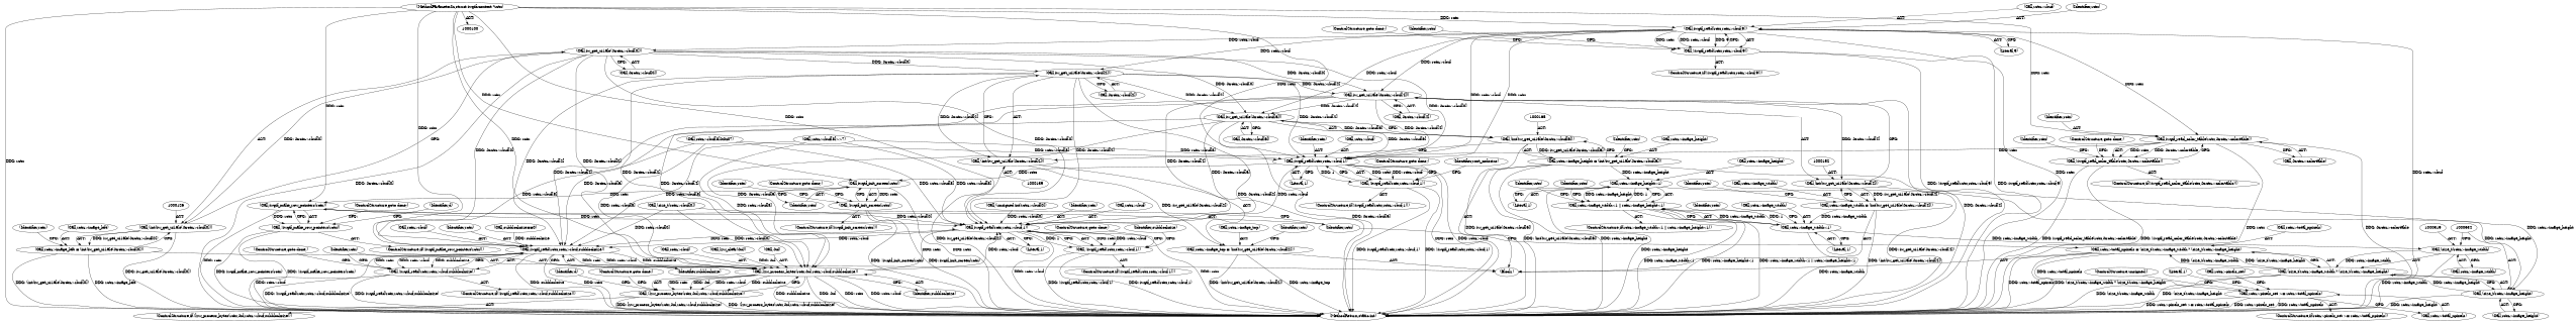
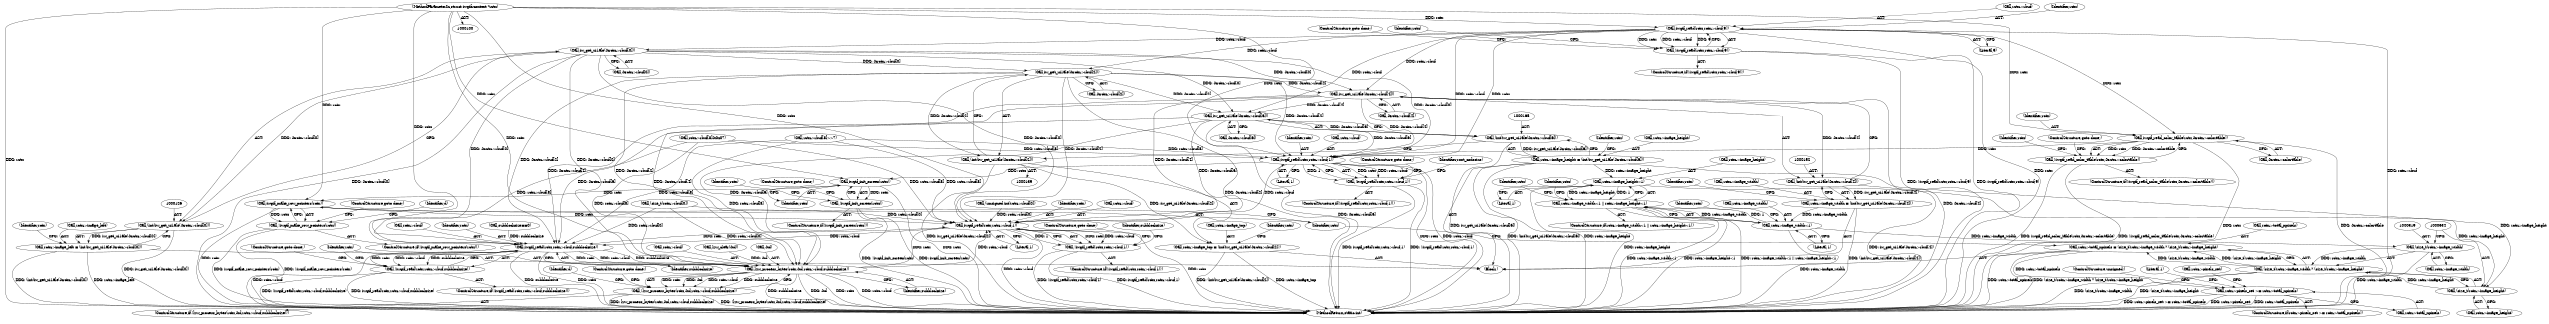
  digraph {
    n1 [label="(Call,iwgif_read(rctx,rctx->rbuf,9))"]
    n2 [label="(Call,!iwgif_read(rctx,rctx->rbuf,9))"]
    n3 [label="(Call,iw_get_ui16le(&rctx->rbuf[0]))"]
    n4 [label="(Call,iw_get_ui16le(&rctx->rbuf[2]))"]
    n5 [label="(Call,iw_get_ui16le(&rctx->rbuf[4]))"]
    n6 [label="(Call,iw_get_ui16le(&rctx->rbuf[6]))"]
    n7 [label="(Call,iwgif_read(rctx,rctx->rbuf,1))"]
    n8 [label="(Call,iwgif_read_color_table(rctx,&rctx->colortable))"]
    n9 [label="(MethodReturn,static int)"]
    n10 [label="(Literal,9)"]
    n11 [label="(ControlStructure,if(!iwgif_read(rctx,rctx->rbuf,9)))"]
    n12 [label="(Call,iwgif_read(rctx,rctx->rbuf,1))"]
    n13 [label="(Call,iwgif_read(rctx,rctx->rbuf,subblocksize))"]
    n14 [label="(Call,lzw_process_bytes(rctx,&d,rctx->rbuf,subblocksize))"]
    n15 [label="(Call,(int)iw_get_ui16le(&rctx->rbuf[0]))"]
    n16 [label="(Call,&rctx->rbuf[0])"]
    n17 [label="(Call,(int)iw_get_ui16le(&rctx->rbuf[2]))"]
    n18 [label="(Call,&rctx->rbuf[2])"]
    n19 [label="(Call,(int)iw_get_ui16le(&rctx->rbuf[4]))"]
    n20 [label="(Call,&rctx->rbuf[4])"]
    n21 [label="(Call,(int)iw_get_ui16le(&rctx->rbuf[6]))"]
    n22 [label="(Call,&rctx->rbuf[6])"]
    n23 [label="(Call,iwgif_init_screen(rctx))"]
    n24 [label="(Call,!iwgif_read(rctx,rctx->rbuf,1))"]
    n25 [label="(Literal,1)"]
    n26 [label="(Call,!iwgif_read_color_table(rctx,&rctx->colortable))"]
    n27 [label="(Call,&rctx->colortable)"]
    n28 [label="(MethodParameterIn,struct iwgifrcontext *rctx)"]
    n29 [label="(Call,iwgif_make_row_pointers(rctx))"]
    1000100
    n31 [label="(Call,!iwgif_init_screen(rctx))"]
    n32 [label="(Identifier,rctx)"]
    n33 [label="(Call,!iwgif_make_row_pointers(rctx))"]
    n34 [label="(Identifier,rctx)"]
    n35 [label="(Call,!iwgif_read(rctx,rctx->rbuf,1))"]
    n36 [label="(Literal,1)"]
    n37 [label="(Call,!iwgif_read(rctx,rctx->rbuf,subblocksize))"]
    n38 [label="(Identifier,subblocksize)"]
    n39 [label="(Call,!lzw_process_bytes(rctx,&d,rctx->rbuf,subblocksize))"]
    n40 [label="(Identifier,subblocksize)"]
    n41 [label="(Call,rctx->image_left = (int)iw_get_ui16le(&rctx->rbuf[0]))"]
    n42 [label="(Block,)"]
    n43 [label="(Call,rctx->image_top = (int)iw_get_ui16le(&rctx->rbuf[2]))"]
    n44 [label="(Call,rctx->image_width = (int)iw_get_ui16le(&rctx->rbuf[4]))"]
    n45 [label="(Call,rctx->image_width<1)"]
    n46 [label="(Call,rctx->image_width<1 || rctx->image_height<1)"]
    n47 [label="(Call,(size_t)rctx->image_width)"]
    n48 [label="(Literal,1)"]
    n49 [label="(Call,rctx->image_height<1)"]
    n50 [label="(ControlStructure,if(rctx->image_width<1 || rctx->image_height<1))"]
    n51 [label="(Call,(size_t)rctx->image_width * (size_t)rctx->image_height)"]
    n52 [label="(Call,rctx->image_width)"]
    n53 [label="(Call,(size_t)rctx->image_height)"]
    n54 [label="(Literal,1)"]
    n55 [label="(Call,rctx->total_npixels = (size_t)rctx->image_width * (size_t)rctx->image_height)"]
    n56 [label="(Call,rctx->pixels_set >= rctx->total_npixels)"]
    n57 [label="(Call,rctx->image_height)"]
    n58 [label="(Call,rctx->total_npixels)"]
    n59 [label="(ControlStructure,if(rctx->pixels_set >= rctx->total_npixels))"]
    n60 [label="(Call,rctx->image_height = (int)iw_get_ui16le(&rctx->rbuf[6]))"]
    n61 [label="(ControlStructure,if(!iwgif_read(rctx,rctx->rbuf,1)))"]
    n62 [label="(ControlStructure,if(!iwgif_init_screen(rctx)))"]
    n63 [label="(ControlStructure,if(!iwgif_make_row_pointers(rctx)))"]
    n64 [label="(ControlStructure,if(!iwgif_read(rctx,rctx->rbuf,1)))"]
    n65 [label="(ControlStructure,if(!iwgif_read(rctx,rctx->rbuf,subblocksize)))"]
    n66 [label="(ControlStructure,if(!lzw_process_bytes(rctx,&d,rctx->rbuf,subblocksize)))"]
    n67 [label="(ControlStructure,if(!iwgif_read_color_table(rctx,&rctx->colortable)))"]
    n68 [label="(Identifier,rctx)"]
    n69 [label="(Identifier,rctx)"]
    n70 [label="(Call,rctx->total_npixels)"]
    n71 [label="(ControlStructure,goto done;)"]
    n72 [label="(Call,rctx->rbuf)"]
    n73 [label="(Call,rctx->image_left)"]
    n74 [label="(Identifier,rctx)"]
    n75 [label="(Call,rctx->image_width)"]
    n76 [label="(Identifier,rctx)"]
    n77 [label="(Identifier,d)"]
    n78 [label="(Call,rctx->rbuf[8]>>7)"]
    n79 [label="(Identifier,rctx)"]
    n80 [label="(Call,rctx->image_height)"]
    n81 [label="(ControlStructure,goto done;)"]
    n82 [label="(Identifier,root_codesize)"]
    n83 [label="(Identifier,rctx)"]
    n84 [label="(Call,subblocksize==0)"]
    n85 [label="(Call,rctx->rbuf)"]
    n86 [label="(Call,rctx->image_width)"]
    n87 [label="(Identifier,rctx)"]
    n88 [label="(Identifier,rctx)"]
    n89 [label="(Call,rctx->image_height)"]
    n90 [label="(Call,(unsigned int)rctx->rbuf[0])"]
    n91 [label="(Call,rctx->rbuf[8]&0x07)"]
    n92 [label="(ControlStructure,goto done;)"]
    n93 [label="(Identifier,rctx)"]
    n94 [label="(Identifier,rctx)"]
    n95 [label="(Call,rctx->rbuf)"]
    n96 [label="(ControlStructure,goto done;)"]
    n97 [label="(ControlStructure,goto done;)"]
    n98 [label="(Identifier,rctx)"]
    n99 [label="(Identifier,d)"]
    n100 [label="(Call,rctx->image_top)"]
    n101 [label="(Identifier,subblocksize)"]
    n102 [label="(Identifier,rctx)"]
    n103 [label="(Identifier,rctx)"]
    n104 [label="(ControlStructure,goto done;)"]
    n105 [label="(Literal,1)"]
    n106 [label="(ControlStructure,goto done;)"]
    n107 [label="(Call,&d)"]
    n108 [label="(Identifier,rctx)"]
    n109 [label="(Call,rctx->rbuf)"]
    n110 [label="(Call,(size_t)rctx->rbuf[0])"]
    n111 [label="(Call,rctx->pixels_set)"]
    n112 [label="(ControlStructure,unsigned;)"]
    n113 [label="(Identifier,rctx)"]
    n114 [label="(Call,lzw_clear(&d))"]
    n115 [label="(Identifier,rctx)"]
    n116 [label="(Call,rctx->rbuf)"]
    n117 [label="(ControlStructure,goto done;)"]
    1000126
    1000139
    1000152
    1000319
    n122 [label=1000334]
    1000165
    n1 -> n2 [label="AST: "]
    n1 -> n2 [label="DDG: rctx"]
    n1 -> n2 [label="DDG: rctx->rbuf"]
    n1 -> n2 [label="DDG: 9"]
    n1 -> n3 [label="DDG: rctx->rbuf"]
    n1 -> n4 [label="DDG: rctx->rbuf"]
    n1 -> n5 [label="DDG: rctx->rbuf"]
    n1 -> n6 [label="DDG: rctx->rbuf"]
    n1 -> n7 [label="DDG: rctx"]
    n1 -> n7 [label="DDG: rctx->rbuf"]
    n1 -> n8 [label="DDG: rctx"]
    n1 -> n9 [label="DDG: rctx"]
    n1 -> n9 [label="DDG: rctx->rbuf"]
    n1 -> n10 [label="CFG: "]
    n2 -> n1 [label="CFG: "]
    n2 -> n9 [label="DDG: iwgif_read(rctx,rctx->rbuf,9)"]
    n2 -> n9 [label="DDG: !iwgif_read(rctx,rctx->rbuf,9)"]
    n2 -> n11 [label="AST: "]
    n3 -> n4 [label="DDG: &rctx->rbuf[0]"]
    n3 -> n5 [label="DDG: &rctx->rbuf[0]"]
    n3 -> n6 [label="DDG: &rctx->rbuf[0]"]
    n3 -> n7 [label="DDG: &rctx->rbuf[0]"]
    n3 -> n9 [label="DDG: &rctx->rbuf[0]"]
    n3 -> n12 [label="DDG: &rctx->rbuf[0]"]
    n3 -> n13 [label="DDG: &rctx->rbuf[0]"]
    n3 -> n14 [label="DDG: &rctx->rbuf[0]"]
    n3 -> n15 [label="AST: "]
    n3 -> n15 [label="DDG: &rctx->rbuf[0]"]
    n3 -> n16 [label="CFG: "]
    n4 -> n5 [label="DDG: &rctx->rbuf[2]"]
    n4 -> n6 [label="DDG: &rctx->rbuf[2]"]
    n4 -> n7 [label="DDG: &rctx->rbuf[2]"]
    n4 -> n9 [label="DDG: &rctx->rbuf[2]"]
    n4 -> n12 [label="DDG: &rctx->rbuf[2]"]
    n4 -> n13 [label="DDG: &rctx->rbuf[2]"]
    n4 -> n14 [label="DDG: &rctx->rbuf[2]"]
    n4 -> n17 [label="AST: "]
    n4 -> n17 [label="DDG: &rctx->rbuf[2]"]
    n4 -> n18 [label="CFG: "]
    n5 -> n6 [label="DDG: &rctx->rbuf[4]"]
    n5 -> n7 [label="DDG: &rctx->rbuf[4]"]
    n5 -> n9 [label="DDG: &rctx->rbuf[4]"]
    n5 -> n12 [label="DDG: &rctx->rbuf[4]"]
    n5 -> n13 [label="DDG: &rctx->rbuf[4]"]
    n5 -> n14 [label="DDG: &rctx->rbuf[4]"]
    n5 -> n19 [label="AST: "]
    n5 -> n19 [label="DDG: &rctx->rbuf[4]"]
    n5 -> n20 [label="CFG: "]
    n6 -> n7 [label="DDG: &rctx->rbuf[6]"]
    n6 -> n9 [label="DDG: &rctx->rbuf[6]"]
    n6 -> n12 [label="DDG: &rctx->rbuf[6]"]
    n6 -> n13 [label="DDG: &rctx->rbuf[6]"]
    n6 -> n14 [label="DDG: &rctx->rbuf[6]"]
    n6 -> n21 [label="AST: "]
    n6 -> n21 [label="DDG: &rctx->rbuf[6]"]
    n6 -> n22 [label="CFG: "]
    n7 -> n9 [label="DDG: rctx"]
    n7 -> n9 [label="DDG: rctx->rbuf"]
    n7 -> n12 [label="DDG: rctx->rbuf"]
    n7 -> n23 [label="DDG: rctx"]
    n7 -> n24 [label="AST: "]
    n7 -> n24 [label="DDG: rctx"]
    n7 -> n24 [label="DDG: rctx->rbuf"]
    n7 -> n24 [label="DDG: 1"]
    n7 -> n25 [label="CFG: "]
    n8 -> n7 [label="DDG: rctx"]
    n8 -> n9 [label="DDG: rctx"]
    n8 -> n9 [label="DDG: &rctx->colortable"]
    n8 -> n26 [label="AST: "]
    n8 -> n26 [label="DDG: rctx"]
    n8 -> n26 [label="DDG: &rctx->colortable"]
    n8 -> n27 [label="CFG: "]
    n10 -> n1 [label="AST: "]
    n12 -> n9 [label="DDG: rctx->rbuf"]
    n12 -> n9 [label="DDG: rctx"]
    n12 -> n13 [label="DDG: rctx"]
    n12 -> n13 [label="DDG: rctx->rbuf"]
    n12 -> n35 [label="AST: "]
    n12 -> n35 [label="DDG: rctx"]
    n12 -> n35 [label="DDG: rctx->rbuf"]
    n12 -> n35 [label="DDG: 1"]
    n12 -> n36 [label="CFG: "]
    n13 -> n9 [label="DDG: rctx"]
    n13 -> n9 [label="DDG: rctx->rbuf"]
    n13 -> n9 [label="DDG: subblocksize"]
    n13 -> n14 [label="DDG: rctx"]
    n13 -> n14 [label="DDG: rctx->rbuf"]
    n13 -> n14 [label="DDG: subblocksize"]
    n13 -> n37 [label="AST: "]
    n13 -> n37 [label="DDG: rctx"]
    n13 -> n37 [label="DDG: rctx->rbuf"]
    n13 -> n37 [label="DDG: subblocksize"]
    n13 -> n38 [label="CFG: "]
    n14 -> n9 [label="DDG: subblocksize"]
    n14 -> n9 [label="DDG: &d"]
    n14 -> n9 [label="DDG: rctx"]
    n14 -> n9 [label="DDG: rctx->rbuf"]
    n14 -> n12 [label="DDG: rctx"]
    n14 -> n12 [label="DDG: rctx->rbuf"]
    n14 -> n39 [label="AST: "]
    n14 -> n39 [label="DDG: rctx"]
    n14 -> n39 [label="DDG: &d"]
    n14 -> n39 [label="DDG: rctx->rbuf"]
    n14 -> n39 [label="DDG: subblocksize"]
    n14 -> n40 [label="CFG: "]
    n15 -> n3 [label="CFG: "]
    n15 -> n9 [label="DDG: iw_get_ui16le(&rctx->rbuf[0])"]
    n15 -> n41 [label="AST: "]
    n15 -> n41 [label="DDG: iw_get_ui16le(&rctx->rbuf[0])"]
    n16 -> n3 [label="AST: "]
    n17 -> n4 [label="CFG: "]
    n17 -> n9 [label="DDG: iw_get_ui16le(&rctx->rbuf[2])"]
    n17 -> n43 [label="AST: "]
    n17 -> n43 [label="DDG: iw_get_ui16le(&rctx->rbuf[2])"]
    n18 -> n4 [label="AST: "]
    n19 -> n5 [label="CFG: "]
    n19 -> n9 [label="DDG: iw_get_ui16le(&rctx->rbuf[4])"]
    n19 -> n44 [label="AST: "]
    n19 -> n44 [label="DDG: iw_get_ui16le(&rctx->rbuf[4])"]
    n20 -> n5 [label="AST: "]
    n21 -> n6 [label="CFG: "]
    n21 -> n9 [label="DDG: iw_get_ui16le(&rctx->rbuf[6])"]
    n21 -> n17 [label="CFG: "]
    n21 -> n60 [label="AST: "]
    n21 -> n60 [label="DDG: iw_get_ui16le(&rctx->rbuf[6])"]
    n22 -> n6 [label="AST: "]
    n23 -> n9 [label="DDG: rctx"]
    n23 -> n29 [label="DDG: rctx"]
    n23 -> n31 [label="AST: "]
    n23 -> n31 [label="DDG: rctx"]
    n23 -> n32 [label="CFG: "]
    n24 -> n7 [label="CFG: "]
    n24 -> n9 [label="DDG: !iwgif_read(rctx,rctx->rbuf,1)"]
    n24 -> n9 [label="DDG: iwgif_read(rctx,rctx->rbuf,1)"]
    n24 -> n61 [label="AST: "]
    n25 -> n7 [label="AST: "]
    n26 -> n8 [label="CFG: "]
    n26 -> n9 [label="DDG: iwgif_read_color_table(rctx,&rctx->colortable)"]
    n26 -> n9 [label="DDG: !iwgif_read_color_table(rctx,&rctx->colortable)"]
    n26 -> n67 [label="AST: "]
    n27 -> n8 [label="AST: "]
    n28 -> n1 [label="DDG: rctx"]
    n28 -> n7 [label="DDG: rctx"]
    n28 -> n8 [label="DDG: rctx"]
    n28 -> n9 [label="DDG: rctx"]
    n28 -> n12 [label="DDG: rctx"]
    n28 -> n13 [label="DDG: rctx"]
    n28 -> n14 [label="DDG: rctx"]
    n28 -> n23 [label="DDG: rctx"]
    n28 -> n29 [label="DDG: rctx"]
    n28 -> 1000100 [label="AST: "]
    n29 -> n9 [label="DDG: rctx"]
    n29 -> n12 [label="DDG: rctx"]
    n29 -> n33 [label="AST: "]
    n29 -> n33 [label="DDG: rctx"]
    n29 -> n34 [label="CFG: "]
    n31 -> n9 [label="DDG: iwgif_init_screen(rctx)"]
    n31 -> n9 [label="DDG: !iwgif_init_screen(rctx)"]
    n31 -> n23 [label="CFG: "]
    n31 -> n62 [label="AST: "]
    n32 -> n23 [label="AST: "]
    n33 -> n9 [label="DDG: !iwgif_make_row_pointers(rctx)"]
    n33 -> n9 [label="DDG: iwgif_make_row_pointers(rctx)"]
    n33 -> n29 [label="CFG: "]
    n33 -> n63 [label="AST: "]
    n34 -> n29 [label="AST: "]
    n34 -> n55 [label="CFG: "]
    n35 -> n9 [label="DDG: !iwgif_read(rctx,rctx->rbuf,1)"]
    n35 -> n9 [label="DDG: iwgif_read(rctx,rctx->rbuf,1)"]
    n35 -> n12 [label="CFG: "]
    n35 -> n64 [label="AST: "]
    n36 -> n12 [label="AST: "]
    n37 -> n9 [label="DDG: iwgif_read(rctx,rctx->rbuf,subblocksize)"]
    n37 -> n9 [label="DDG: !iwgif_read(rctx,rctx->rbuf,subblocksize)"]
    n37 -> n13 [label="CFG: "]
    n37 -> n65 [label="AST: "]
    n38 -> n13 [label="AST: "]
    n39 -> n9 [label="DDG: !lzw_process_bytes(rctx,&d,rctx->rbuf,subblocksize)"]
    n39 -> n9 [label="DDG: lzw_process_bytes(rctx,&d,rctx->rbuf,subblocksize)"]
    n39 -> n14 [label="CFG: "]
    n39 -> n66 [label="AST: "]
    n40 -> n14 [label="AST: "]
    n41 -> n9 [label="DDG: (int)iw_get_ui16le(&rctx->rbuf[0])"]
    n41 -> n9 [label="DDG: rctx->image_left"]
    n41 -> n15 [label="CFG: "]
    n41 -> n42 [label="AST: "]
    n43 -> n9 [label="DDG: rctx->image_top"]
    n43 -> n9 [label="DDG: (int)iw_get_ui16le(&rctx->rbuf[2])"]
    n43 -> n42 [label="AST: "]
    n44 -> n9 [label="DDG: (int)iw_get_ui16le(&rctx->rbuf[4])"]
    n44 -> n19 [label="CFG: "]
    n44 -> n42 [label="AST: "]
    n44 -> n45 [label="DDG: rctx->image_width"]
    n45 -> n9 [label="DDG: rctx->image_width"]
    n45 -> n46 [label="AST: "]
    n45 -> n46 [label="DDG: rctx->image_width"]
    n45 -> n46 [label="DDG: 1"]
    n45 -> n47 [label="DDG: rctx->image_width"]
    n45 -> n48 [label="CFG: "]
    n46 -> n9 [label="DDG: rctx->image_height<1"]
    n46 -> n9 [label="DDG: rctx->image_width<1 || rctx->image_height<1"]
    n46 -> n9 [label="DDG: rctx->image_width<1"]
    n46 -> n45 [label="CFG: "]
    n46 -> n49 [label="CFG: "]
    n46 -> n50 [label="AST: "]
    n47 -> n9 [label="DDG: rctx->image_width"]
    n47 -> n51 [label="AST: "]
    n47 -> n51 [label="DDG: rctx->image_width"]
    n47 -> n52 [label="CFG: "]
    n48 -> n45 [label="AST: "]
    n49 -> n9 [label="DDG: rctx->image_height"]
    n49 -> n46 [label="AST: "]
    n49 -> n46 [label="DDG: rctx->image_height"]
    n49 -> n46 [label="DDG: 1"]
    n49 -> n53 [label="DDG: rctx->image_height"]
    n49 -> n54 [label="CFG: "]
    n51 -> n9 [label="DDG: (size_t)rctx->image_width"]
    n51 -> n9 [label="DDG: (size_t)rctx->image_height"]
    n51 -> n53 [label="CFG: "]
    n51 -> n55 [label="AST: "]
    n51 -> n55 [label="DDG: (size_t)rctx->image_width"]
    n51 -> n55 [label="DDG: (size_t)rctx->image_height"]
    n52 -> n47 [label="AST: "]
-   n53 -> n9 [label="DDG: rctx->image_height"]
    n53 -> n51 [label="AST: "]
    n53 -> n51 [label="DDG: rctx->image_height"]
    n53 -> n57 [label="CFG: "]
    n54 -> n49 [label="AST: "]
    n55 -> n9 [label="DDG: rctx->total_npixels"]
    n55 -> n9 [label="DDG: (size_t)rctx->image_width * (size_t)rctx->image_height"]
    n55 -> n42 [label="AST: "]
    n55 -> n51 [label="CFG: "]
    n55 -> n56 [label="DDG: rctx->total_npixels"]
    n56 -> n9 [label="DDG: rctx->total_npixels"]
    n56 -> n9 [label="DDG: rctx->pixels_set >= rctx->total_npixels"]
    n56 -> n9 [label="DDG: rctx->pixels_set"]
    n56 -> n58 [label="CFG: "]
    n56 -> n59 [label="AST: "]
    n57 -> n53 [label="AST: "]
    n58 -> n56 [label="AST: "]
    n60 -> n9 [label="DDG: (int)iw_get_ui16le(&rctx->rbuf[6])"]
    n60 -> n9 [label="DDG: rctx->image_height"]
    n60 -> n21 [label="CFG: "]
    n60 -> n42 [label="AST: "]
    n60 -> n49 [label="DDG: rctx->image_height"]
    n60 -> n53 [label="DDG: rctx->image_height"]
    n68 -> n8 [label="AST: "]
    n69 -> n44 [label="CFG: "]
    n70 -> n55 [label="AST: "]
    n71 -> n35 [label="CFG: "]
    n72 -> n1 [label="AST: "]
    n73 -> n41 [label="AST: "]
    n74 -> n46 [label="CFG: "]
    n75 -> n45 [label="AST: "]
    n76 -> n14 [label="AST: "]
    n76 -> n37 [label="CFG: "]
    n77 -> n39 [label="CFG: "]
    n78 -> n7 [label="DDG: rctx->rbuf[8]"]
    n78 -> n12 [label="DDG: rctx->rbuf[8]"]
    n78 -> n13 [label="DDG: rctx->rbuf[8]"]
    n78 -> n14 [label="DDG: rctx->rbuf[8]"]
    n79 -> n46 [label="CFG: "]
    n80 -> n49 [label="AST: "]
    n81 -> n26 [label="CFG: "]
    n82 -> n24 [label="CFG: "]
    n83 -> n45 [label="CFG: "]
    n84 -> n13 [label="DDG: subblocksize"]
    n85 -> n7 [label="AST: "]
    n86 -> n44 [label="AST: "]
    n87 -> n60 [label="CFG: "]
    n88 -> n1 [label="AST: "]
    n89 -> n60 [label="AST: "]
    n90 -> n12 [label="DDG: rctx->rbuf[0]"]
    n91 -> n7 [label="DDG: rctx->rbuf[8]"]
    n91 -> n12 [label="DDG: rctx->rbuf[8]"]
    n91 -> n13 [label="DDG: rctx->rbuf[8]"]
    n91 -> n14 [label="DDG: rctx->rbuf[8]"]
    n92 -> n31 [label="CFG: "]
    n93 -> n43 [label="CFG: "]
    n94 -> n31 [label="CFG: "]
    n95 -> n13 [label="AST: "]
    n96 -> n37 [label="CFG: "]
    n97 -> n33 [label="CFG: "]
    n98 -> n7 [label="AST: "]
    n99 -> n33 [label="CFG: "]
    n100 -> n43 [label="AST: "]
    n101 -> n35 [label="CFG: "]
    n102 -> n41 [label="CFG: "]
    n103 -> n13 [label="AST: "]
    n104 -> n2 [label="CFG: "]
    n105 -> n56 [label="CFG: "]
    n106 -> n24 [label="CFG: "]
    n107 -> n14 [label="AST: "]
    n108 -> n12 [label="AST: "]
    n109 -> n14 [label="AST: "]
    n110 -> n12 [label="DDG: rctx->rbuf[0]"]
    n110 -> n13 [label="DDG: rctx->rbuf[0]"]
    n110 -> n14 [label="DDG: rctx->rbuf[0]"]
    n111 -> n56 [label="CFG: "]
    n112 -> n56 [label="CFG: "]
    n113 -> n26 [label="CFG: "]
    n114 -> n14 [label="DDG: &d"]
    n115 -> n2 [label="CFG: "]
    n116 -> n12 [label="AST: "]
    n117 -> n39 [label="CFG: "]
    1000126 -> n15 [label="AST: "]
-   1000139 -> n17 [label="AST: "]
+   n17 -> 1000139 [label="AST: "]
    1000152 -> n19 [label="AST: "]
    1000319 -> n47 [label="AST: "]
    n122 -> n47 [label="CFG: "]
    n122 -> n53 [label="AST: "]
    1000165 -> n21 [label="AST: "]
  }
